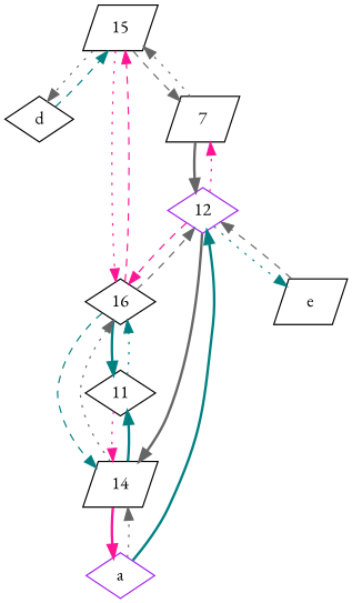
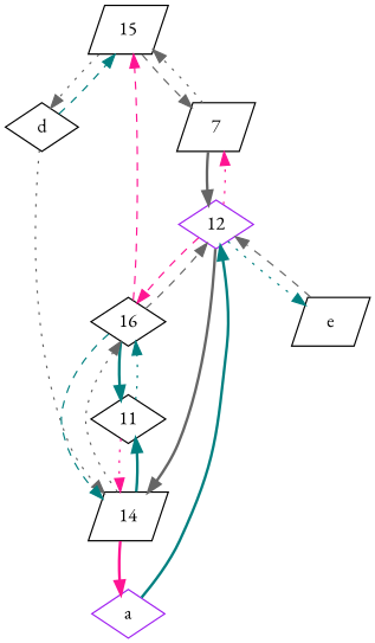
  digraph {
    fontname="EB Garamond"
    node [color=black fontname="EB Garamond" shape=diamond]
    edge [color=gray40 fontname="EB Garamond" style=dotted]
    15 [shape=parallelogram]
    7 [shape=parallelogram]
    d
    16
    12 [color=purple]
    14 [shape=parallelogram]
    11
    e [shape=parallelogram]
    a [color=purple]
    15 -> 7 [style=dashed]
    15 -> d
-   15 -> 16 [color=deeppink]
    7 -> 15
    7 -> 12 [style=bold]
    d -> 15 [color=teal style=dashed]
    16 -> 15 [color=deeppink style=dashed]
    16 -> 12 [style=dashed]
    16 -> 14 [color=teal style=dashed]
    16 -> 11 [color=teal style=bold]
    12 -> 7 [color=deeppink]
    12 -> 16 [color=deeppink style=dashed]
    12 -> 14 [style=bold]
    12 -> e [color=teal]
    14 -> 16
    14 -> 11 [color=teal style=bold]
    14 -> a [color=deeppink style=bold]
    11 -> 16 [color=teal]
    11 -> 14 [color=deeppink]
    e -> 12 [style=dashed]
    a -> 12 [color=teal style=bold]
-   a -> 14
+   d -> 14
  }
